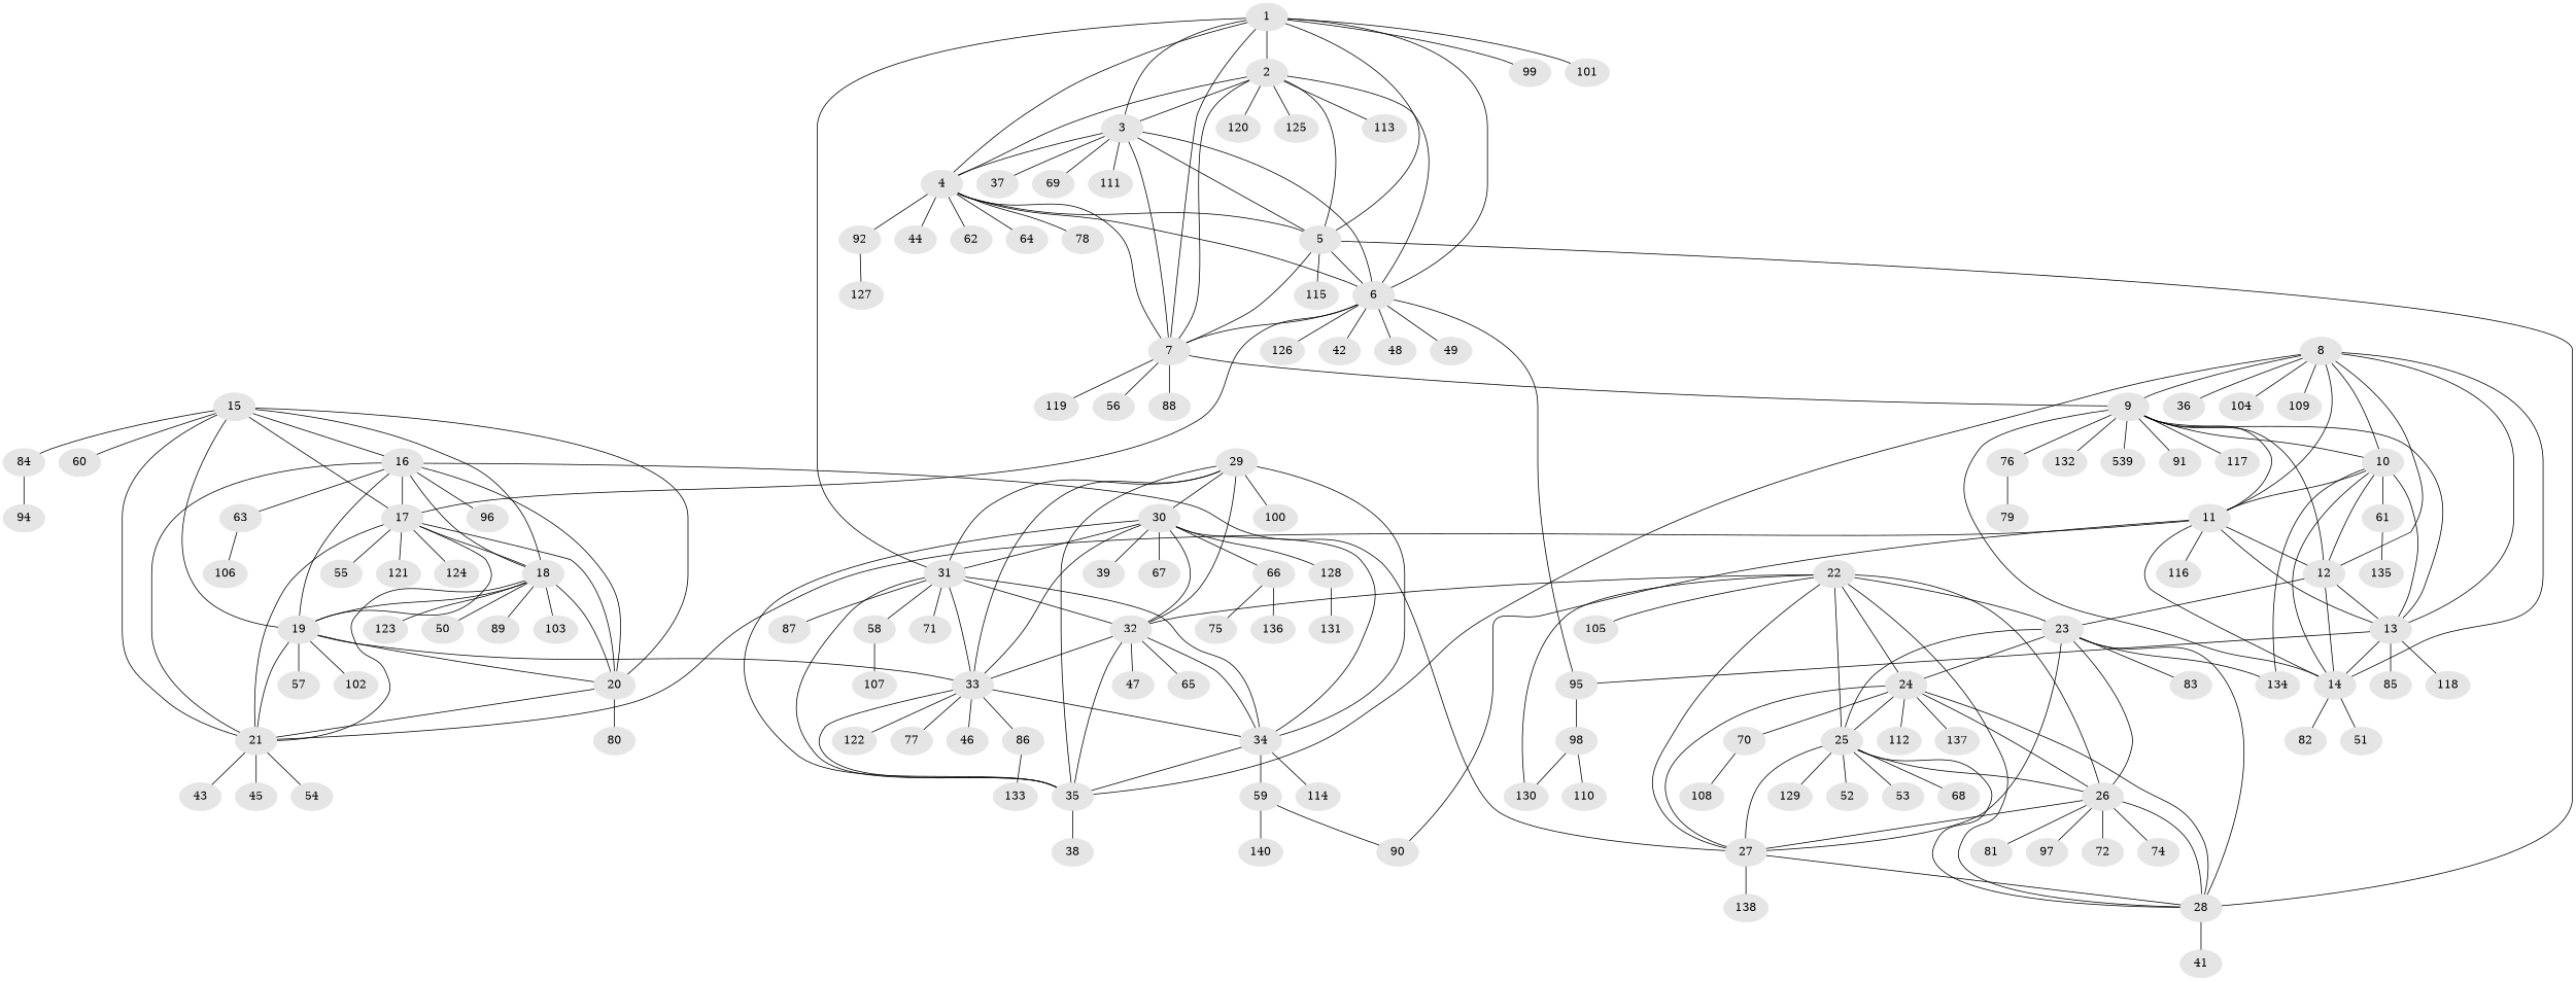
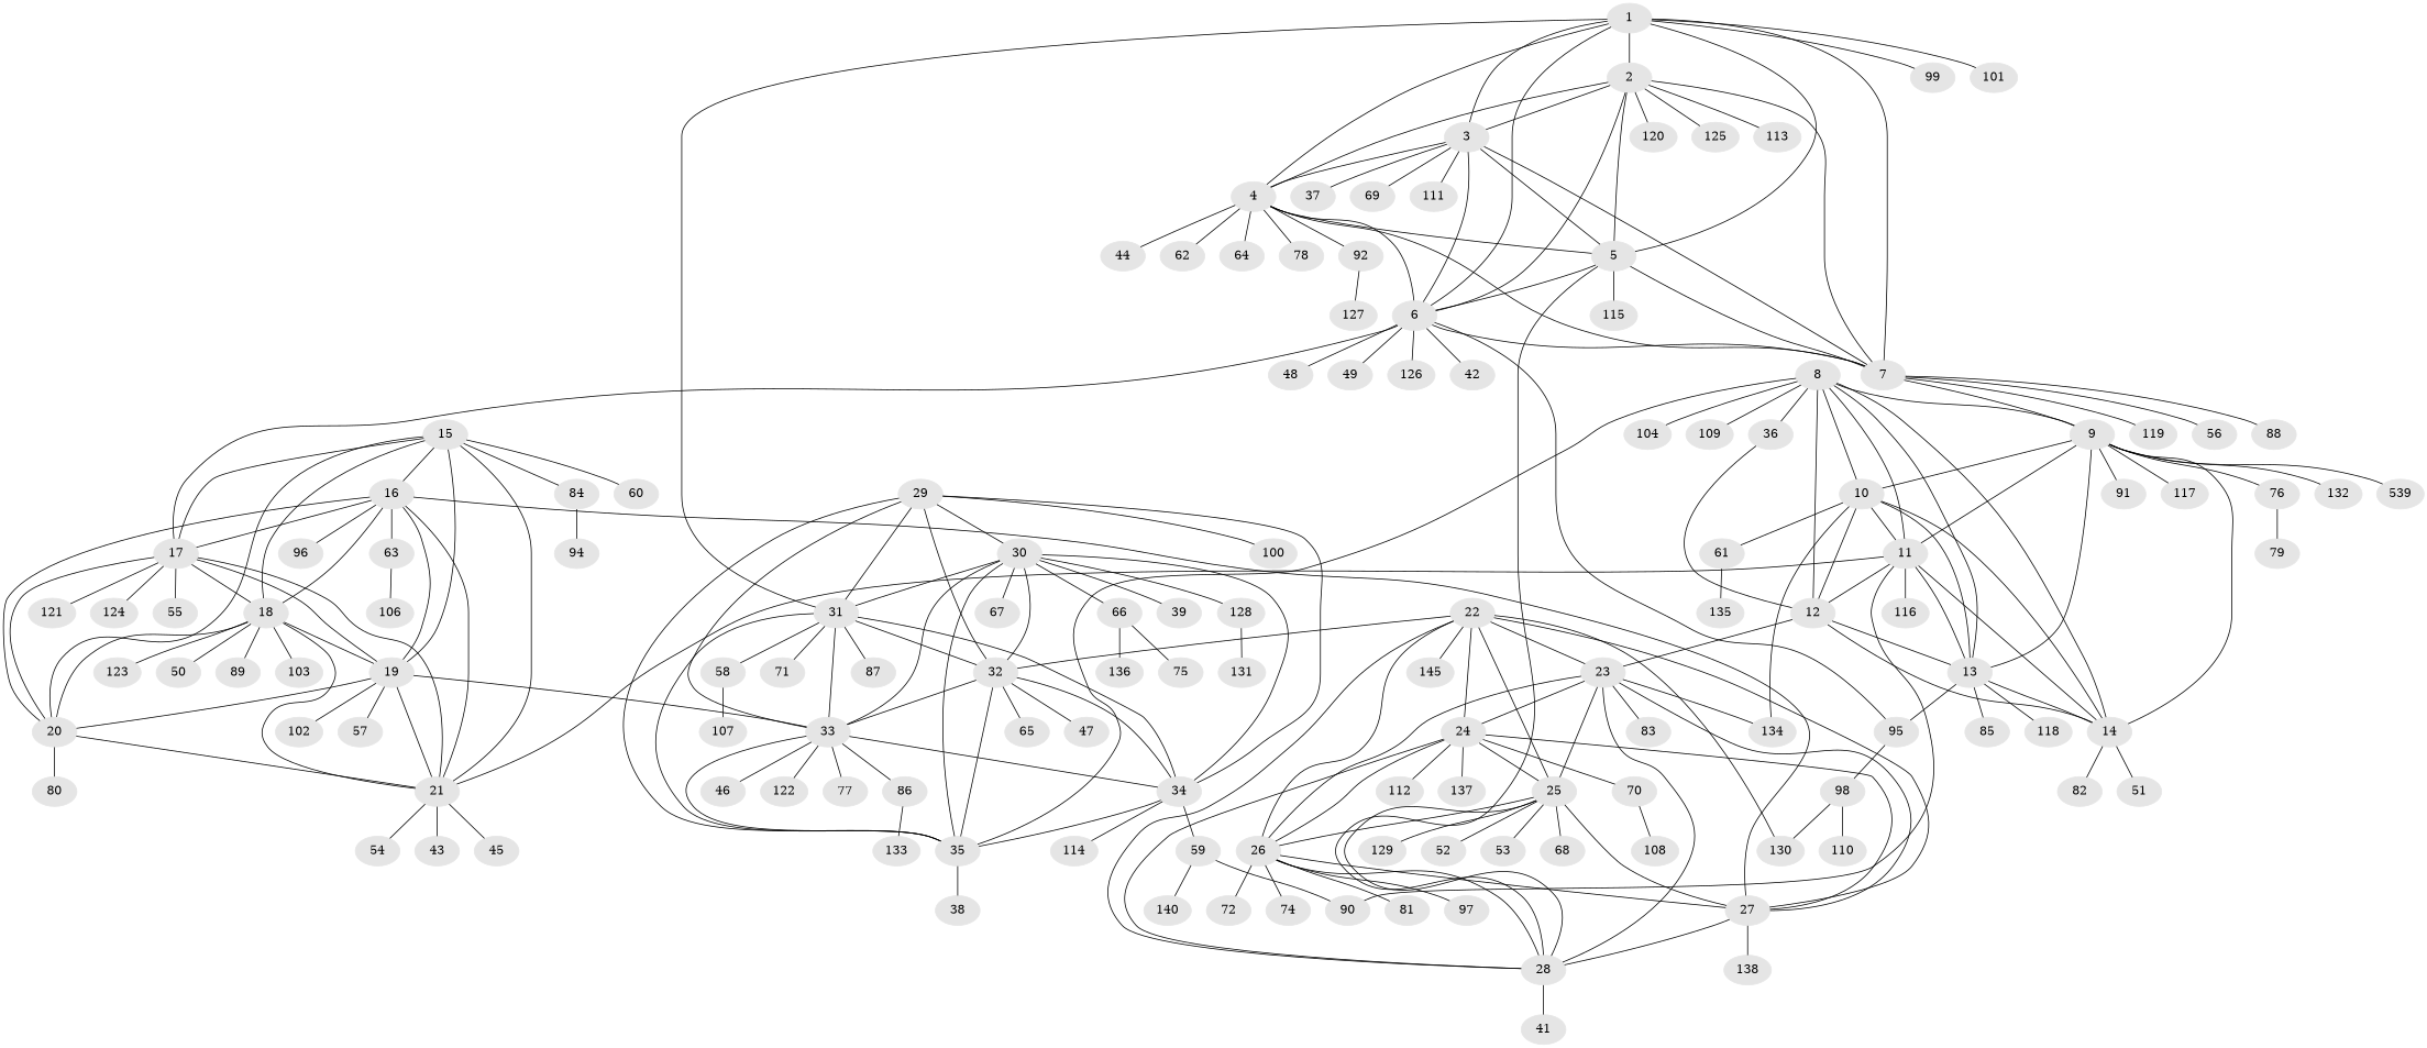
  graph {
    node [color=gray90 style=filled]
    1
    2
    3
    4
    5
    6
    7
    31
    99
    101
    113
    120
    125
    37
    69
    111
    44
    62
    64
    78
    92
    28
    115
    17
    42
    48
    49
    95
    126
    9
    56
    88
    119
    35
    33
    32
    34
    58
    71
    87
    127
    41
    21
    18
    19
    20
    55
    121
    124
    98
    10
    11
    12
    13
    14
    76
    91
    117
    132
    n60 [label=539]
    8
    36
    104
    109
    61
    134
    90
    116
    23
    85
    118
    51
    82
    38
    79
    135
    43
    45
    54
    27
    24
    25
    26
    83
    15
    16
    60
    84
    63
    96
    50
    89
    103
    123
    57
    102
    80
    94
    138
    106
    46
    77
    86
    122
    22
-   105
+   105 [label=145]
    130
    70
    112
    137
    52
    53
    68
    129
    72
    74
    81
    97
    47
    65
    108
    29
    30
    100
    39
    66
    67
    128
    59
    114
    75
    136
    131
    107
    133
    140
    110
    1 -- 2
    1 -- 3
    1 -- 4
    1 -- 5
    1 -- 6
    1 -- 7
    1 -- 31
    1 -- 99
    1 -- 101
    2 -- 3
    2 -- 4
    2 -- 5
    2 -- 6
    2 -- 7
    2 -- 113
    2 -- 120
    2 -- 125
    3 -- 4
    3 -- 5
    3 -- 6
    3 -- 7
    3 -- 37
    3 -- 69
    3 -- 111
    4 -- 5
    4 -- 6
    4 -- 7
    4 -- 44
    4 -- 62
    4 -- 64
    4 -- 78
    4 -- 92
    5 -- 6
    5 -- 7
    5 -- 28
    5 -- 115
    6 -- 7
    6 -- 17
    6 -- 42
    6 -- 48
    6 -- 49
    6 -- 95
    6 -- 126
    7 -- 9
    7 -- 56
    7 -- 88
    7 -- 119
    31 -- 35
    31 -- 33
    31 -- 32
    31 -- 34
    31 -- 58
    31 -- 71
    31 -- 87
    92 -- 127
    28 -- 41
    17 -- 21
    17 -- 18
    17 -- 19
    17 -- 20
    17 -- 55
    17 -- 121
    17 -- 124
    95 -- 98
    9 -- 10
    9 -- 11
-   9 -- 12
+   36 -- 12
    9 -- 13
    9 -- 14
    9 -- 76
    9 -- 91
    9 -- 117
    9 -- 132
    9 -- n60
    35 -- 38
    33 -- 35
    33 -- 34
    33 -- 46
    33 -- 77
    33 -- 86
    33 -- 122
    32 -- 35
    32 -- 33
    32 -- 34
    32 -- 47
    32 -- 65
    34 -- 35
    34 -- 59
    34 -- 114
    58 -- 107
    21 -- 43
    21 -- 45
    21 -- 54
    18 -- 21
    18 -- 19
    18 -- 20
    18 -- 50
    18 -- 89
    18 -- 103
    18 -- 123
    19 -- 33
    19 -- 21
    19 -- 20
    19 -- 57
    19 -- 102
    20 -- 21
    20 -- 80
    98 -- 130
    98 -- 110
    10 -- 11
    10 -- 12
    10 -- 13
    10 -- 14
    10 -- 61
    10 -- 134
    11 -- 21
    11 -- 12
    11 -- 13
    11 -- 14
    11 -- 90
    11 -- 116
    12 -- 13
    12 -- 14
    12 -- 23
    13 -- 95
    13 -- 14
    13 -- 85
    13 -- 118
    14 -- 51
    14 -- 82
    76 -- 79
    8 -- 9
    8 -- 35
    8 -- 10
    8 -- 11
    8 -- 12
    8 -- 13
    8 -- 14
    8 -- 36
    8 -- 104
    8 -- 109
    61 -- 135
    23 -- 28
    23 -- 134
    23 -- 27
    23 -- 24
    23 -- 25
    23 -- 26
    23 -- 83
    27 -- 28
    27 -- 138
    24 -- 28
    24 -- 27
    24 -- 25
    24 -- 26
    24 -- 70
    24 -- 112
    24 -- 137
    25 -- 28
    25 -- 27
    25 -- 26
    25 -- 52
    25 -- 53
    25 -- 68
    25 -- 129
    26 -- 28
    26 -- 27
    26 -- 72
    26 -- 74
    26 -- 81
    26 -- 97
    15 -- 17
    15 -- 21
    15 -- 18
    15 -- 19
    15 -- 20
    15 -- 16
    15 -- 60
    15 -- 84
    16 -- 17
    16 -- 21
    16 -- 18
    16 -- 19
    16 -- 20
    16 -- 27
    16 -- 63
    16 -- 96
    84 -- 94
    63 -- 106
    86 -- 133
    22 -- 28
    22 -- 32
    22 -- 23
    22 -- 27
    22 -- 24
    22 -- 25
    22 -- 26
    22 -- 105
    22 -- 130
    70 -- 108
    29 -- 31
    29 -- 35
    29 -- 33
    29 -- 32
    29 -- 34
    29 -- 30
    29 -- 100
    30 -- 31
    30 -- 35
    30 -- 33
    30 -- 32
    30 -- 34
    30 -- 39
    30 -- 66
    30 -- 67
    30 -- 128
    66 -- 75
    66 -- 136
    128 -- 131
    59 -- 90
    59 -- 140
  }
